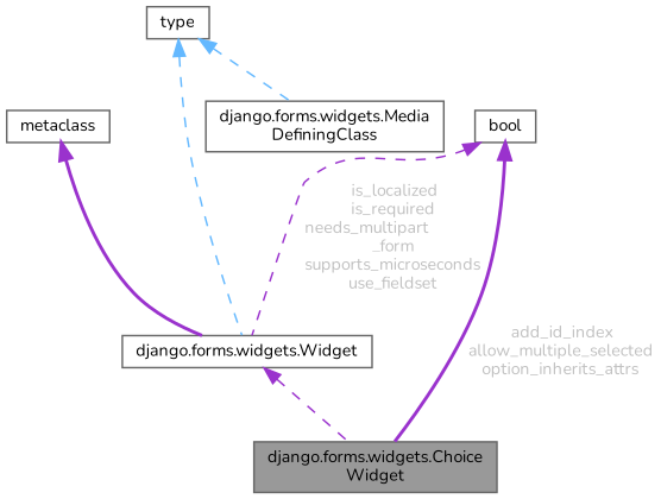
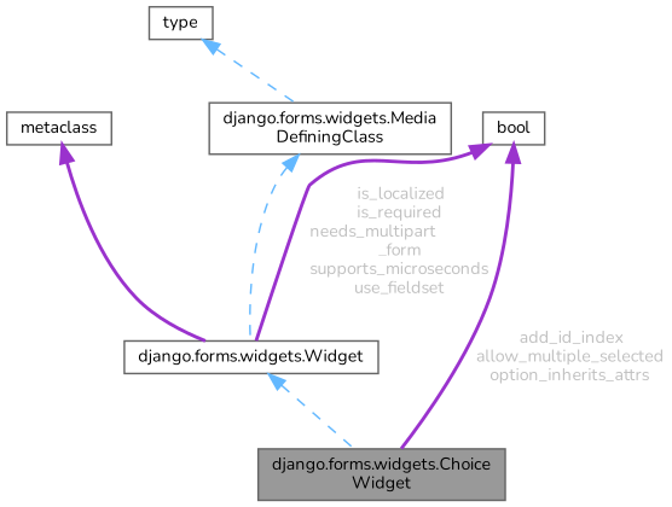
  digraph {
    fontname=Nunito
    node [color=gray40 fillcolor=white fontname=Nunito fontsize=10 shape=box style=filled]
    edge [color=steelblue1 dir=back fontname=Nunito fontsize=10 labelfontname=Helvetica labelfontsize=10 style=dashed]
    n1 [fillcolor=grey60 fontcolor=black height=0.2 label="django.forms.widgets.Choice\lWidget" width=0.4]
    n2 [height=0.2 label="django.forms.widgets.Widget" width=0.4]
    n3 [height=0.2 label=metaclass width=0.4]
    n4 [height=0.2 label="django.forms.widgets.Media\lDefiningClass" width=0.4]
    n5 [height=0.2 label=type width=0.4]
    n6 [height=0.2 label=bool width=0.4]
-   n2 -> n1 [color=darkorchid3]
+   n2 -> n1
    n3 -> n2 [color=darkorchid3 style=bold]
-   n5 -> n2
+   n4 -> n2
    n5 -> n4
    n6 -> n1 [color=darkorchid3 fontcolor=grey label=" add_id_index\nallow_multiple_selected\noption_inherits_attrs" style=bold]
-   n6 -> n2 [color=darkorchid3 fontcolor=grey label=" is_localized\nis_required\nneeds_multipart\l_form\nsupports_microseconds\nuse_fieldset"]
+   n6 -> n2 [color=darkorchid3 fontcolor=grey label=" is_localized\nis_required\nneeds_multipart\l_form\nsupports_microseconds\nuse_fieldset" style=bold]
  }
